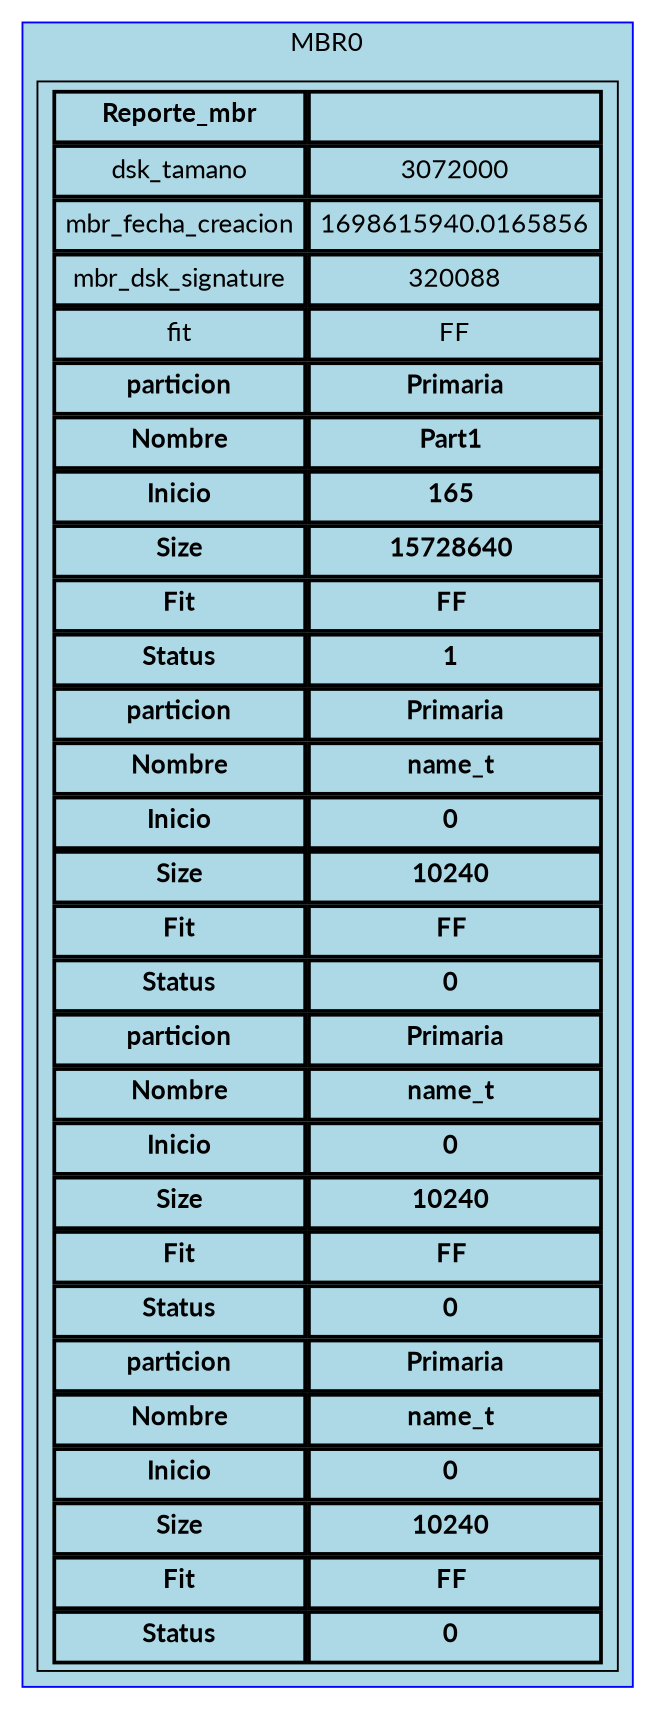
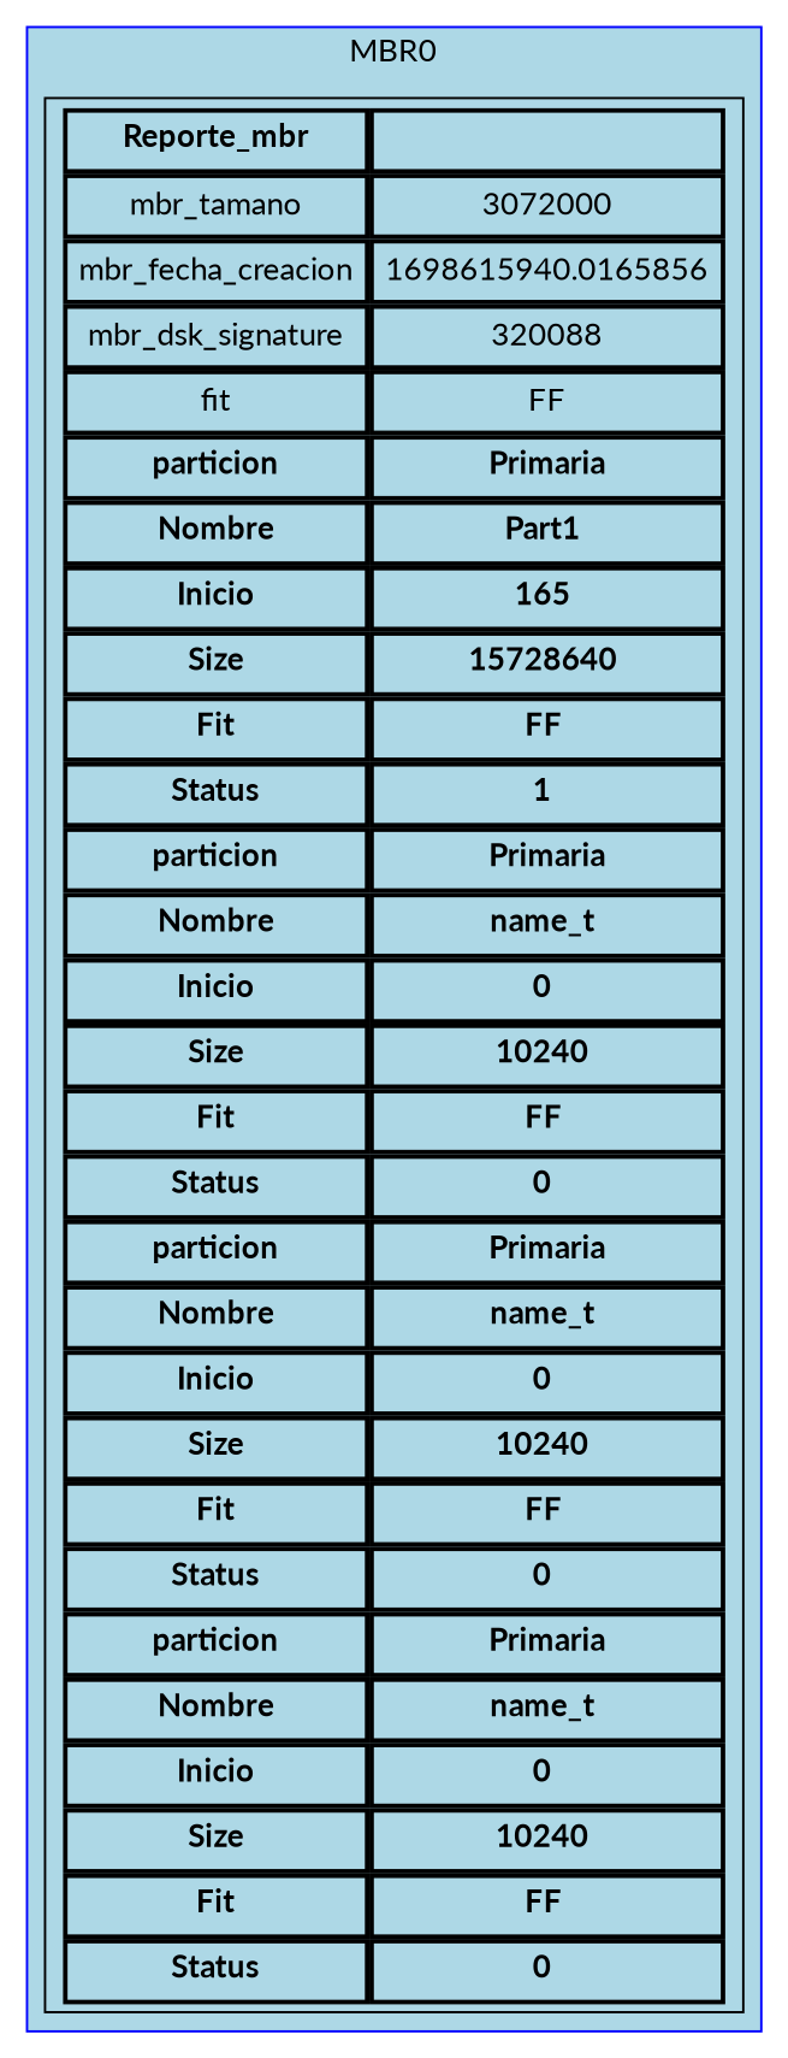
  digraph {
    rankdir=LR
    fontname=Lato
-   n1 [label=<<TABLE BORDER="0" CELLBORDER="2" CELLSPACING="0" CELLPADDING="5"> <TR> <TD><B>Reporte_mbr</B></TD> <TD><B> </B></TD> </TR> <TR> <TD>dsk_tamano</TD> <TD>3072000</TD> </TR> <TR> <TD>mbr_fecha_creacion</TD> <TD>1698615940.0165856</TD> </TR> <TR> <TD>mbr_dsk_signature</TD> <TD>320088</TD> </TR> <TR> <TD>fit</TD> <TD>FF</TD> </TR> <TR> <TD><B>particion</B></TD> <TD><B>Primaria</B></TD> </TR> <TR> <TD><B>Nombre</B></TD> <TD><B>Part1 </B></TD> </TR> <TR> <TD><B>Inicio</B></TD> <TD><B>165 </B></TD> </TR> <TR> <TD><B>Size</B></TD> <TD><B>15728640 </B></TD> </TR> <TR> <TD><B>Fit</B></TD> <TD><B>FF </B></TD> </TR> <TR> <TD><B>Status</B></TD> <TD><B>1 </B></TD> </TR> <TR> <TD><B>particion</B></TD> <TD><B>Primaria</B></TD> </TR> <TR> <TD><B>Nombre</B></TD> <TD><B>name_t </B></TD> </TR> <TR> <TD><B>Inicio</B></TD> <TD><B>0 </B></TD> </TR> <TR> <TD><B>Size</B></TD> <TD><B>10240 </B></TD> </TR> <TR> <TD><B>Fit</B></TD> <TD><B>FF </B></TD> </TR> <TR> <TD><B>Status</B></TD> <TD><B>0 </B></TD> </TR> <TR> <TD><B>particion</B></TD> <TD><B>Primaria</B></TD> </TR> <TR> <TD><B>Nombre</B></TD> <TD><B>name_t </B></TD> </TR> <TR> <TD><B>Inicio</B></TD> <TD><B>0 </B></TD> </TR> <TR> <TD><B>Size</B></TD> <TD><B>10240 </B></TD> </TR> <TR> <TD><B>Fit</B></TD> <TD><B>FF </B></TD> </TR> <TR> <TD><B>Status</B></TD> <TD><B>0 </B></TD> </TR> <TR> <TD><B>particion</B></TD> <TD><B>Primaria</B></TD> </TR> <TR> <TD><B>Nombre</B></TD> <TD><B>name_t </B></TD> </TR> <TR> <TD><B>Inicio</B></TD> <TD><B>0 </B></TD> </TR> <TR> <TD><B>Size</B></TD> <TD><B>10240 </B></TD> </TR> <TR> <TD><B>Fit</B></TD> <TD><B>FF </B></TD> </TR> <TR> <TD><B>Status</B></TD> <TD><B>0 </B></TD> </TR> </TABLE>> shape=box fontname=Lato]
+   n1 [label=<<TABLE BORDER="0" CELLBORDER="2" CELLSPACING="0" CELLPADDING="5"> <TR> <TD><B>Reporte_mbr</B></TD> <TD><B> </B></TD> </TR> <TR> <TD>mbr_tamano</TD> <TD>3072000</TD> </TR> <TR> <TD>mbr_fecha_creacion</TD> <TD>1698615940.0165856</TD> </TR> <TR> <TD>mbr_dsk_signature</TD> <TD>320088</TD> </TR> <TR> <TD>fit</TD> <TD>FF</TD> </TR> <TR> <TD><B>particion</B></TD> <TD><B>Primaria</B></TD> </TR> <TR> <TD><B>Nombre</B></TD> <TD><B>Part1 </B></TD> </TR> <TR> <TD><B>Inicio</B></TD> <TD><B>165 </B></TD> </TR> <TR> <TD><B>Size</B></TD> <TD><B>15728640 </B></TD> </TR> <TR> <TD><B>Fit</B></TD> <TD><B>FF </B></TD> </TR> <TR> <TD><B>Status</B></TD> <TD><B>1 </B></TD> </TR> <TR> <TD><B>particion</B></TD> <TD><B>Primaria</B></TD> </TR> <TR> <TD><B>Nombre</B></TD> <TD><B>name_t </B></TD> </TR> <TR> <TD><B>Inicio</B></TD> <TD><B>0 </B></TD> </TR> <TR> <TD><B>Size</B></TD> <TD><B>10240 </B></TD> </TR> <TR> <TD><B>Fit</B></TD> <TD><B>FF </B></TD> </TR> <TR> <TD><B>Status</B></TD> <TD><B>0 </B></TD> </TR> <TR> <TD><B>particion</B></TD> <TD><B>Primaria</B></TD> </TR> <TR> <TD><B>Nombre</B></TD> <TD><B>name_t </B></TD> </TR> <TR> <TD><B>Inicio</B></TD> <TD><B>0 </B></TD> </TR> <TR> <TD><B>Size</B></TD> <TD><B>10240 </B></TD> </TR> <TR> <TD><B>Fit</B></TD> <TD><B>FF </B></TD> </TR> <TR> <TD><B>Status</B></TD> <TD><B>0 </B></TD> </TR> <TR> <TD><B>particion</B></TD> <TD><B>Primaria</B></TD> </TR> <TR> <TD><B>Nombre</B></TD> <TD><B>name_t </B></TD> </TR> <TR> <TD><B>Inicio</B></TD> <TD><B>0 </B></TD> </TR> <TR> <TD><B>Size</B></TD> <TD><B>10240 </B></TD> </TR> <TR> <TD><B>Fit</B></TD> <TD><B>FF </B></TD> </TR> <TR> <TD><B>Status</B></TD> <TD><B>0 </B></TD> </TR> </TABLE>> shape=box fontname=Lato]
    subgraph cluster_1 {
      color=blue
      fillcolor=lightblue
      label=MBR0
      style=filled
      n1
    }
  }
